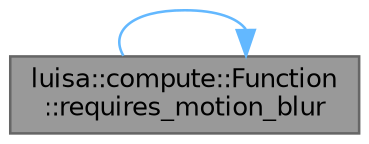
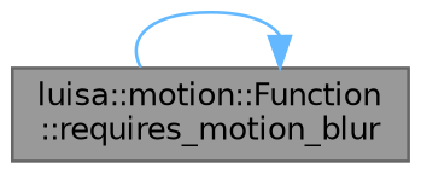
  digraph {
    rankdir=LR
-   n1 [color=gray40 fillcolor=grey60 fontcolor=black fontname=Helvetica fontsize=10 height=0.2 label="luisa::compute::Function\l::requires_motion_blur" shape=box style=filled width=0.4]
+   n1 [color=gray40 fillcolor=grey60 fontcolor=black fontname=Helvetica fontsize=10 height=0.2 label="luisa::motion::Function\l::requires_motion_blur" shape=box style=filled width=0.4]
    n1 -> n1 [color=steelblue1 fontname=Helvetica fontsize=10 labelfontname=Helvetica labelfontsize=10 style=solid]
  }
